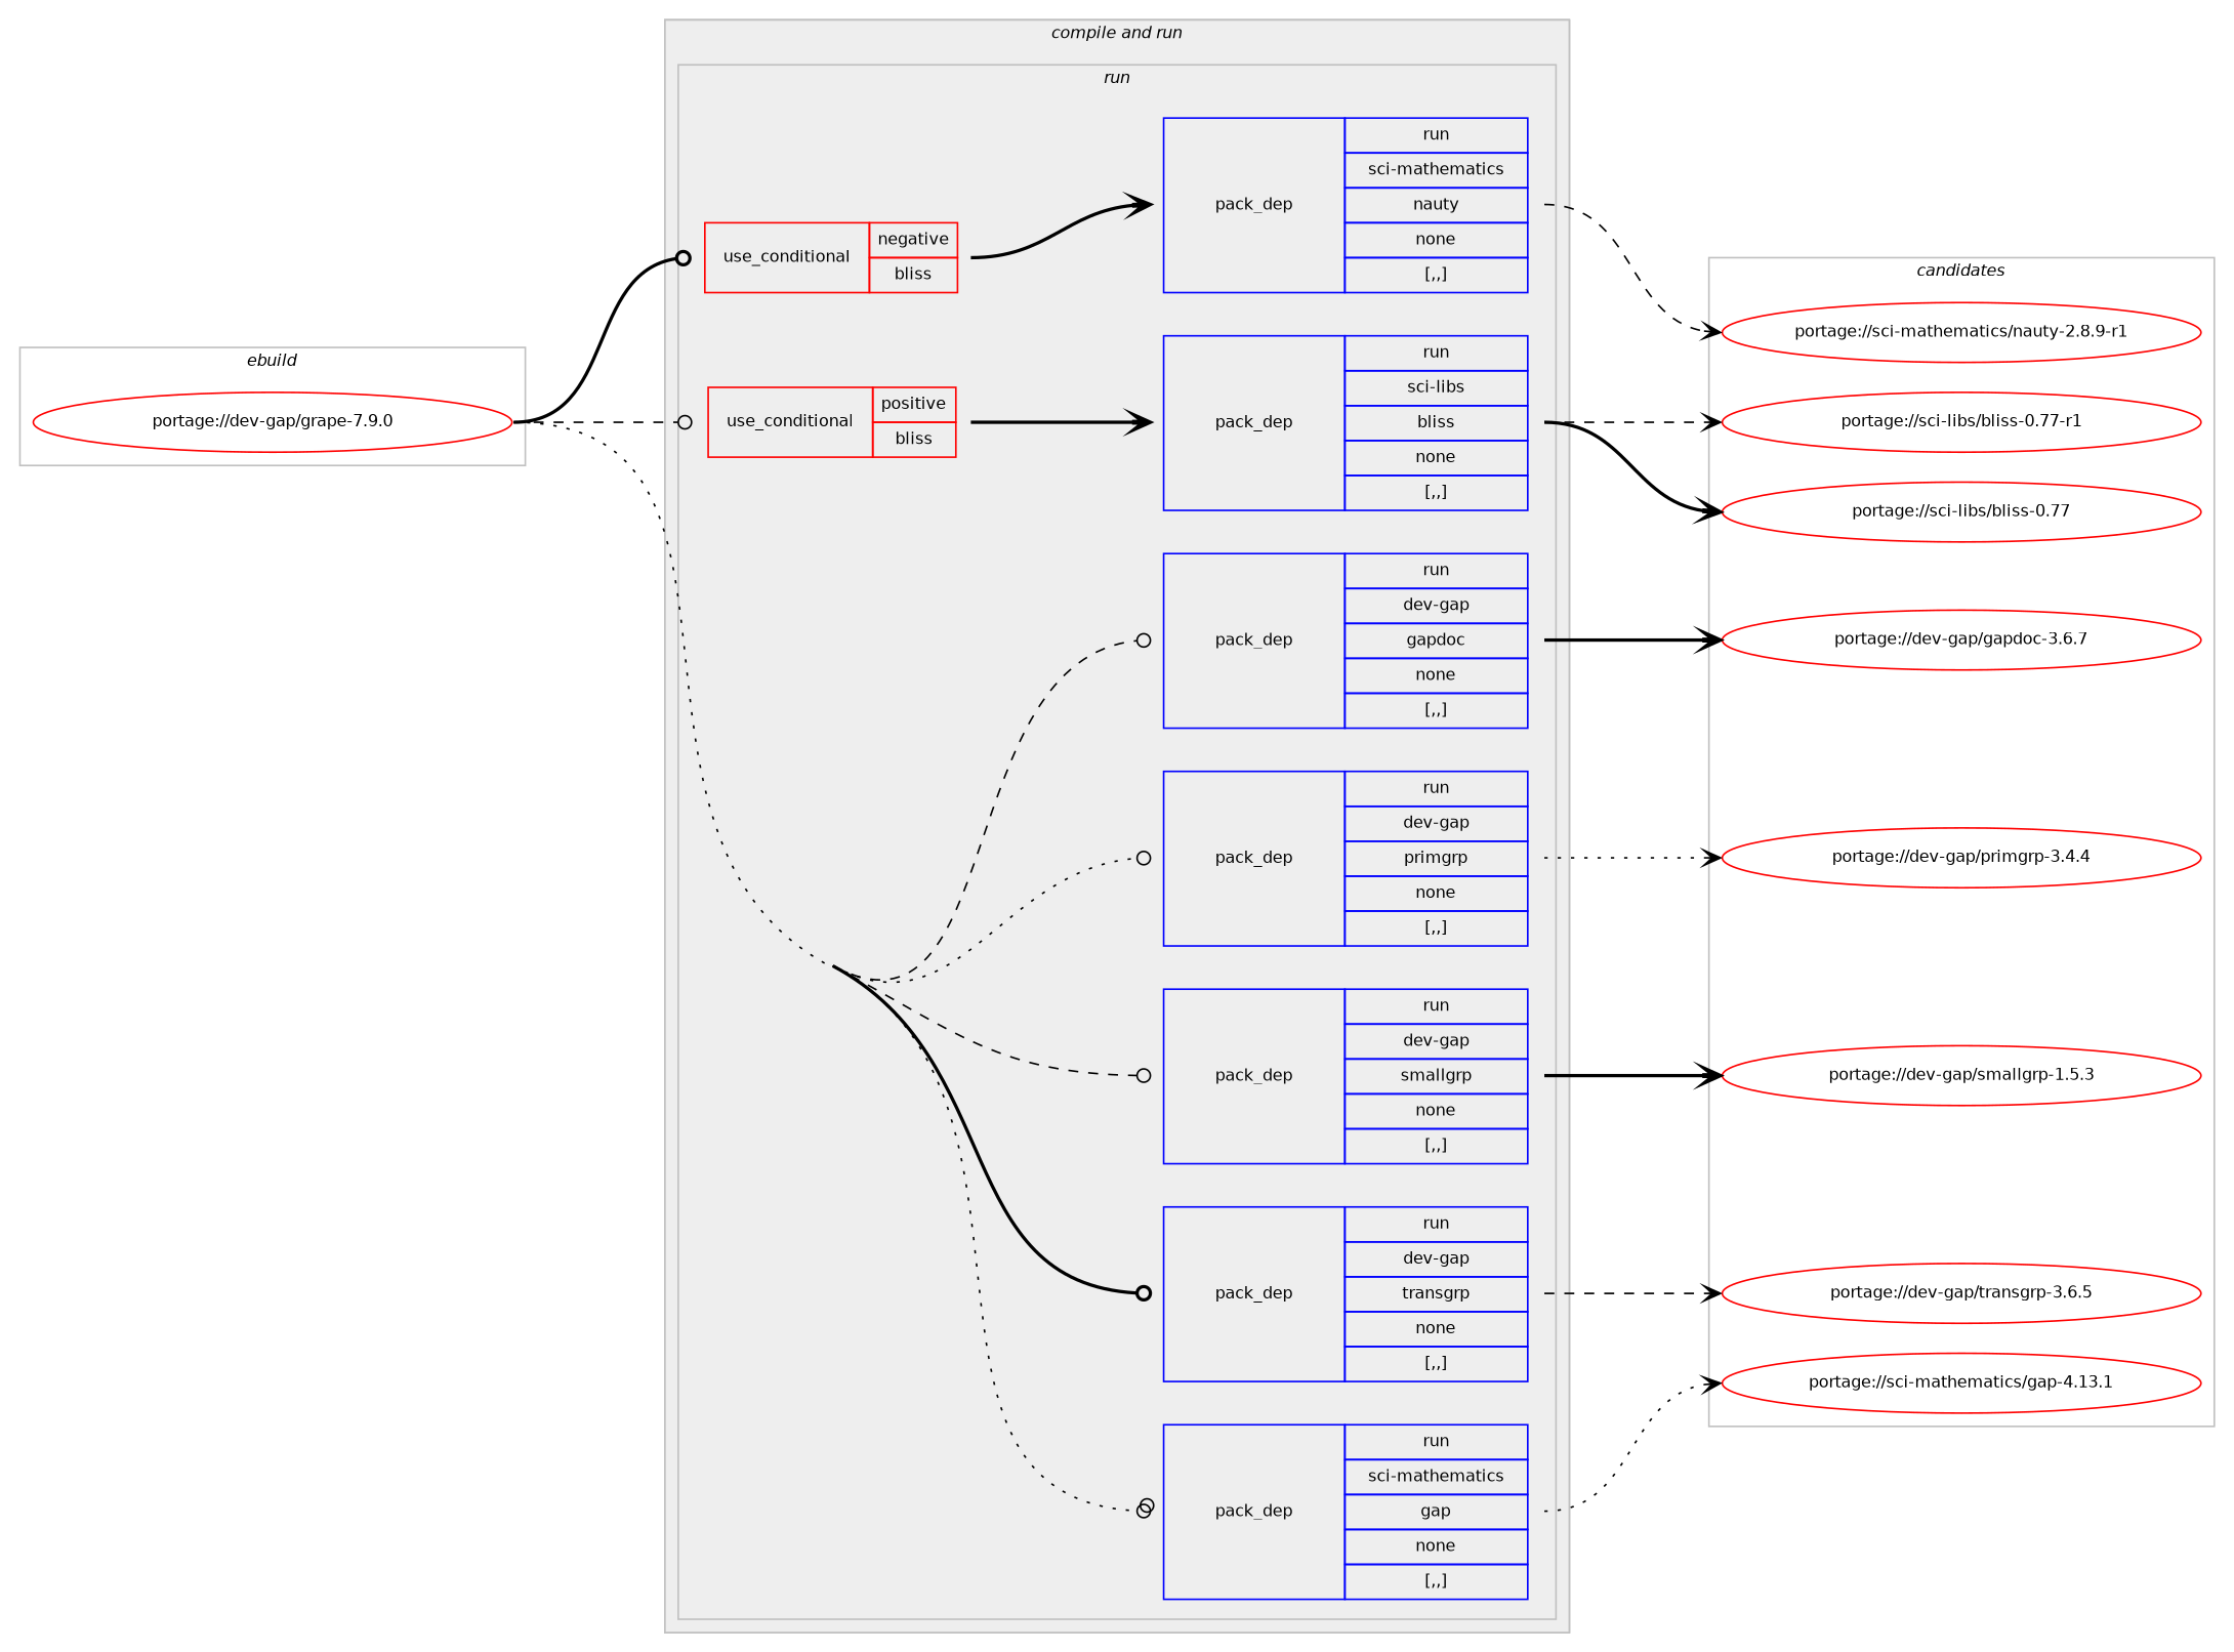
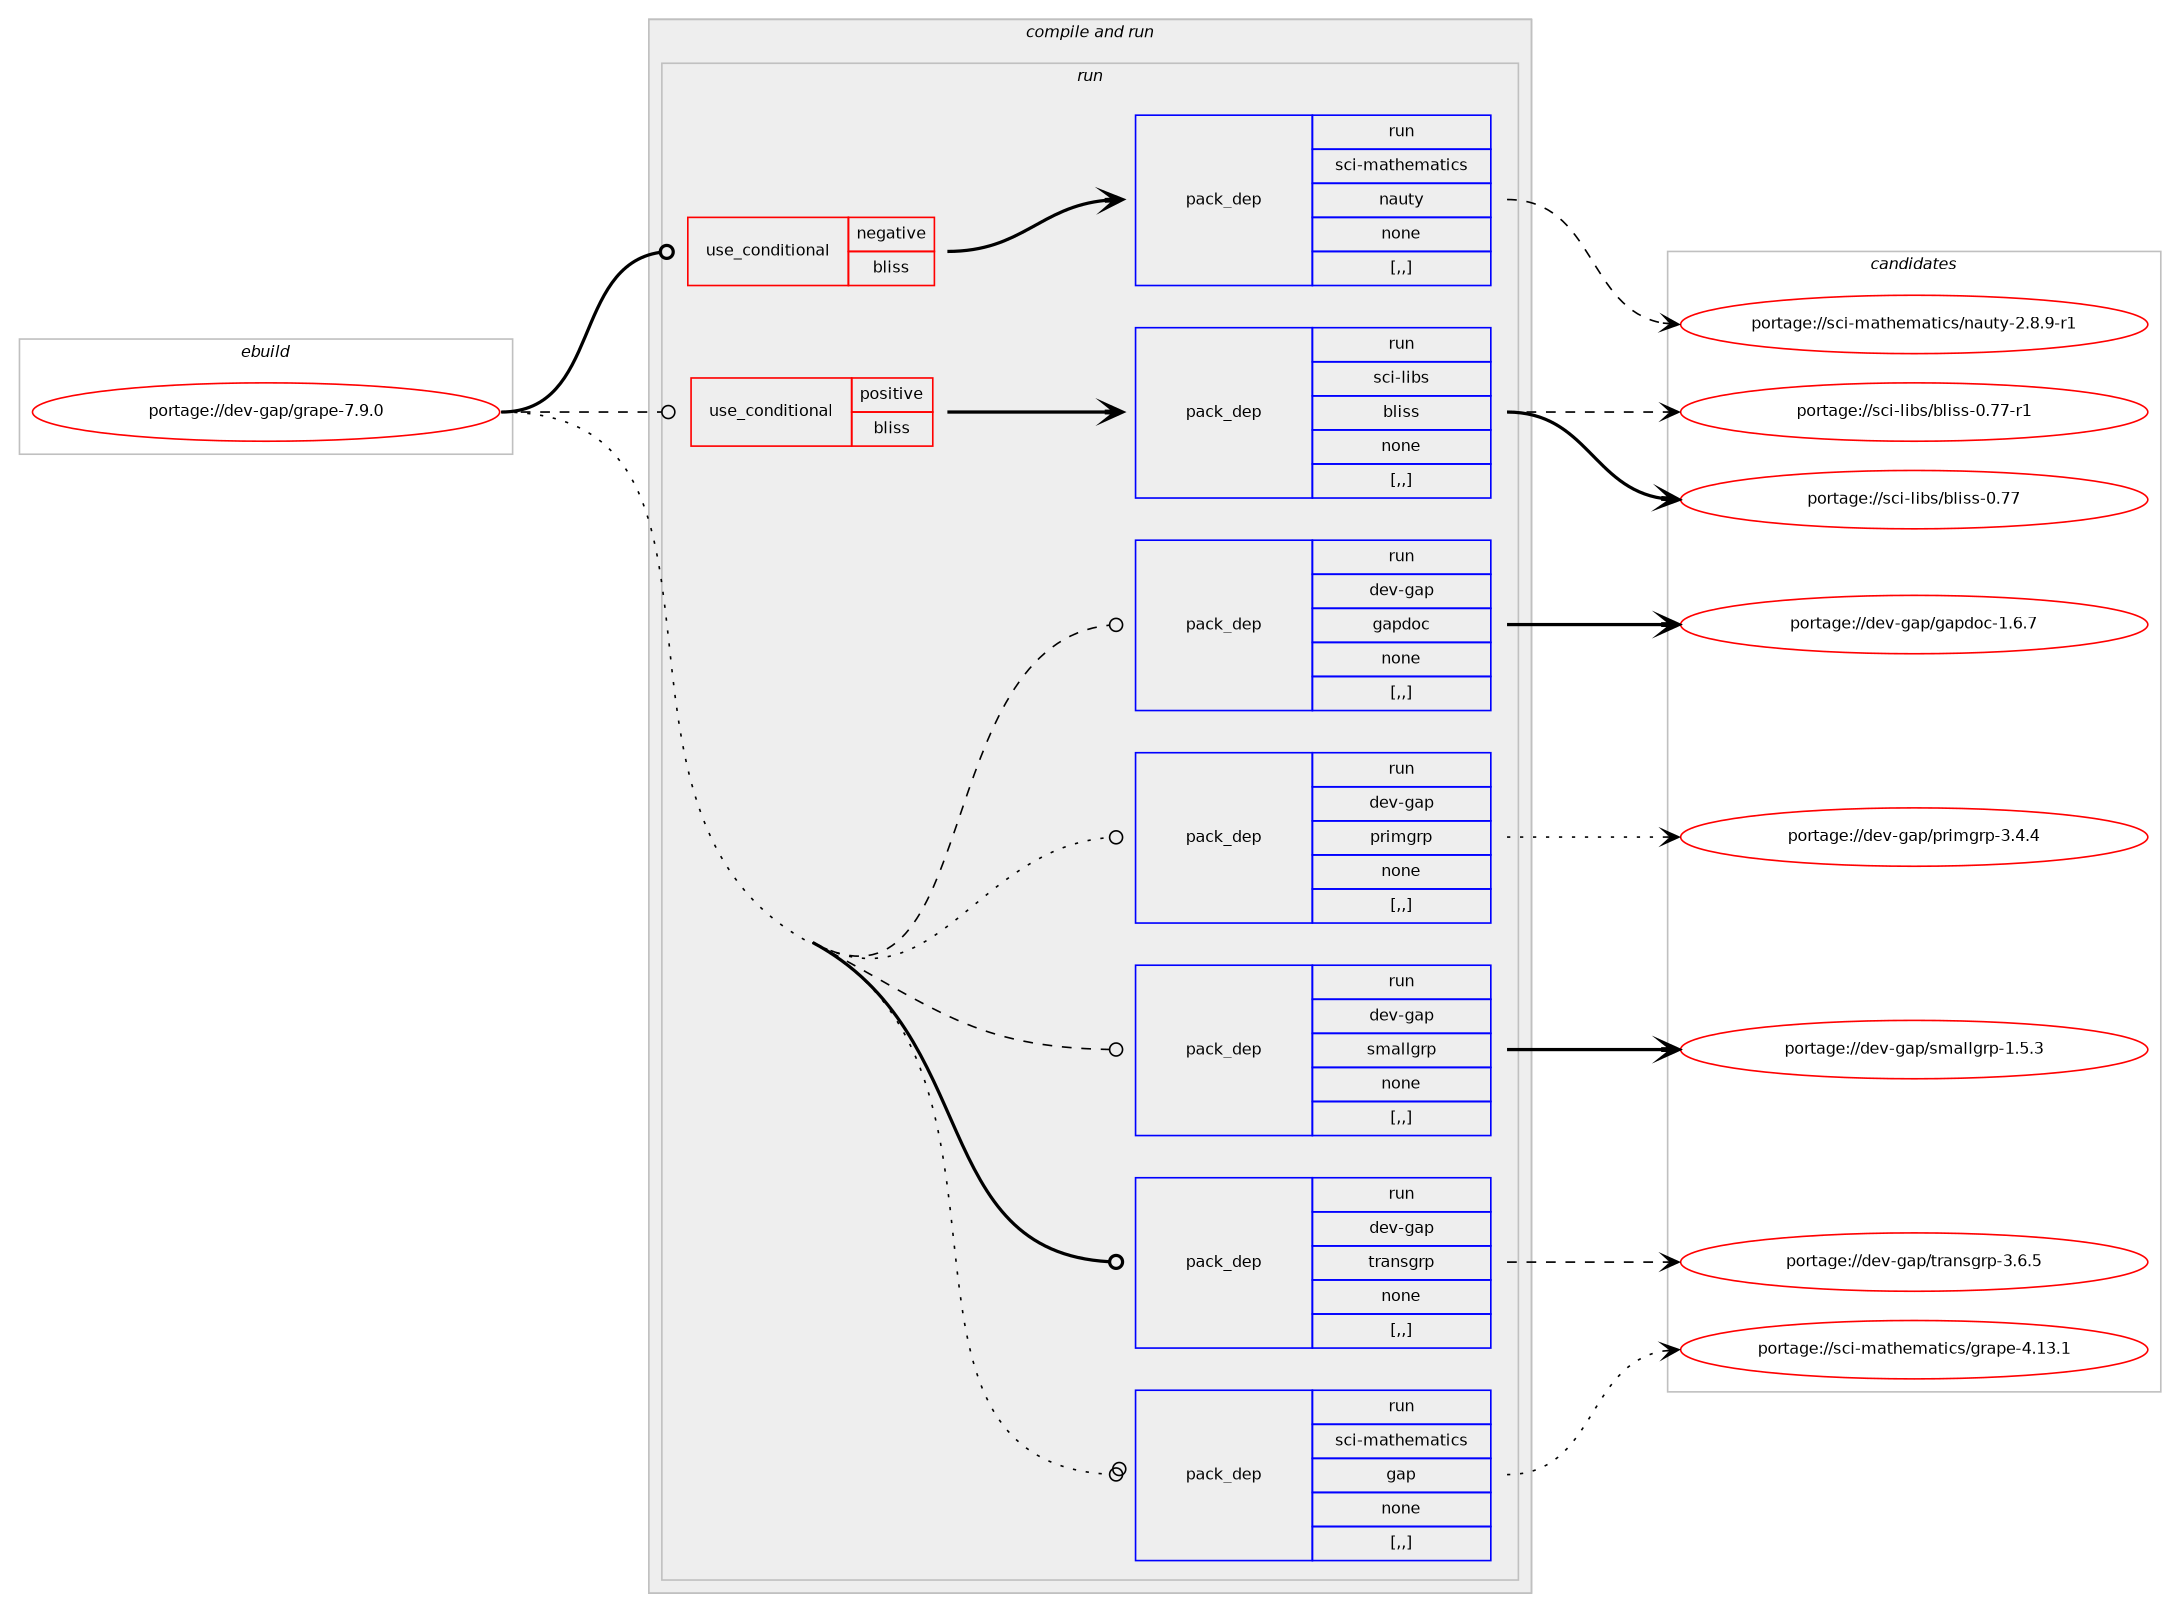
  digraph {
    compound=true
    concentrate=true
    fontname=Helvetica
    fontsize=10
    newrank=true
    rankdir=LR
    ranksep=1.5
    node [color=red fontname=Helvetica fontsize=10]
    edge [arrowhead=vee headport=w style=bold tailport=e weight=20]
    n1 [label="portage://dev-gap/grape-7.9.0" width=4]
    n2 [color=blue label=<<TABLE BORDER="0" CELLBORDER="1" CELLSPACING="0" CELLPADDING="4" WIDTH="220"><TR><TD ROWSPAN="6" CELLPADDING="30">pack_dep</TD></TR><TR><TD WIDTH="110">run</TD></TR><TR><TD>sci-mathematics</TD></TR><TR><TD>nauty</TD></TR><TR><TD>none</TD></TR><TR><TD>[,,]</TD></TR></TABLE>> shape=none]
    n3 [label=<<TABLE BORDER="0" CELLBORDER="1" CELLSPACING="0" CELLPADDING="4"><TR><TD ROWSPAN="3" CELLPADDING="10">use_conditional</TD></TR><TR><TD>negative</TD></TR><TR><TD>bliss</TD></TR></TABLE>> shape=none]
    n4 [color=blue label=<<TABLE BORDER="0" CELLBORDER="1" CELLSPACING="0" CELLPADDING="4" WIDTH="220"><TR><TD ROWSPAN="6" CELLPADDING="30">pack_dep</TD></TR><TR><TD WIDTH="110">run</TD></TR><TR><TD>sci-libs</TD></TR><TR><TD>bliss</TD></TR><TR><TD>none</TD></TR><TR><TD>[,,]</TD></TR></TABLE>> shape=none]
    n5 [label=<<TABLE BORDER="0" CELLBORDER="1" CELLSPACING="0" CELLPADDING="4"><TR><TD ROWSPAN="3" CELLPADDING="10">use_conditional</TD></TR><TR><TD>positive</TD></TR><TR><TD>bliss</TD></TR></TABLE>> shape=none]
    n6 [color=blue label=<<TABLE BORDER="0" CELLBORDER="1" CELLSPACING="0" CELLPADDING="4" WIDTH="220"><TR><TD ROWSPAN="6" CELLPADDING="30">pack_dep</TD></TR><TR><TD WIDTH="110">run</TD></TR><TR><TD>dev-gap</TD></TR><TR><TD>gapdoc</TD></TR><TR><TD>none</TD></TR><TR><TD>[,,]</TD></TR></TABLE>> shape=none]
    n7 [color=blue label=<<TABLE BORDER="0" CELLBORDER="1" CELLSPACING="0" CELLPADDING="4" WIDTH="220"><TR><TD ROWSPAN="6" CELLPADDING="30">pack_dep</TD></TR><TR><TD WIDTH="110">run</TD></TR><TR><TD>dev-gap</TD></TR><TR><TD>primgrp</TD></TR><TR><TD>none</TD></TR><TR><TD>[,,]</TD></TR></TABLE>> shape=none]
    n8 [color=blue label=<<TABLE BORDER="0" CELLBORDER="1" CELLSPACING="0" CELLPADDING="4" WIDTH="220"><TR><TD ROWSPAN="6" CELLPADDING="30">pack_dep</TD></TR><TR><TD WIDTH="110">run</TD></TR><TR><TD>dev-gap</TD></TR><TR><TD>smallgrp</TD></TR><TR><TD>none</TD></TR><TR><TD>[,,]</TD></TR></TABLE>> shape=none]
    n9 [color=blue label=<<TABLE BORDER="0" CELLBORDER="1" CELLSPACING="0" CELLPADDING="4" WIDTH="220"><TR><TD ROWSPAN="6" CELLPADDING="30">pack_dep</TD></TR><TR><TD WIDTH="110">run</TD></TR><TR><TD>dev-gap</TD></TR><TR><TD>transgrp</TD></TR><TR><TD>none</TD></TR><TR><TD>[,,]</TD></TR></TABLE>> shape=none]
    n10 [color=blue label=<<TABLE BORDER="0" CELLBORDER="1" CELLSPACING="0" CELLPADDING="4" WIDTH="220"><TR><TD ROWSPAN="6" CELLPADDING="30">pack_dep</TD></TR><TR><TD WIDTH="110">run</TD></TR><TR><TD>sci-mathematics</TD></TR><TR><TD>gap</TD></TR><TR><TD>none</TD></TR><TR><TD>[,,]</TD></TR></TABLE>> shape=none]
    n11 [label="portage://sci-mathematics/nauty-2.8.9-r1" width=4]
    n12 [label="portage://sci-libs/bliss-0.77-r1" width=4]
    n13 [label="portage://sci-libs/bliss-0.77" width=4]
-   n14 [label="portage://dev-gap/gapdoc-3.6.7" width=4]
+   n14 [label="portage://dev-gap/gapdoc-1.6.7" width=4]
    n15 [label="portage://dev-gap/primgrp-3.4.4" width=4]
    n16 [label="portage://dev-gap/smallgrp-1.5.3" width=4]
    n17 [label="portage://dev-gap/transgrp-3.6.5" width=4]
-   n18 [label="portage://sci-mathematics/gap-4.13.1" width=4]
+   n18 [label="portage://sci-mathematics/grape-4.13.1" width=4]
    subgraph cluster_1 {
      color=gray
      label=<<i>ebuild</i>>
      n1
    }
    subgraph cluster_2 {
      color=gray
      label=<<i>dependencies</i>>
      subgraph cluster_3 {
        color=gray
        fillcolor="#eeeeee"
        label=<<i>compile</i>>
        style=filled
      }
      subgraph cluster_4 {
        color=gray
        fillcolor="#eeeeee"
        label=<<i>compile and run</i>>
        style=filled
      }
      subgraph cluster_5 {
        color=gray
        fillcolor="#eeeeee"
        label=<<i>run</i>>
        style=filled
        subgraph sub_6 {
          color=gray
          fillcolor="#eeeeee"
          label=<<i>run</i>>
          style=filled
          n3
          subgraph sub_7 {
            color=gray
            fillcolor="#eeeeee"
            label=<<i>run</i>>
            style=filled
            n2
          }
        }
        subgraph sub_8 {
          color=gray
          fillcolor="#eeeeee"
          label=<<i>run</i>>
          style=filled
          n5
          subgraph sub_9 {
            color=gray
            fillcolor="#eeeeee"
            label=<<i>run</i>>
            style=filled
            n4
          }
        }
        subgraph sub_10 {
          color=gray
          fillcolor="#eeeeee"
          label=<<i>run</i>>
          style=filled
          n6
        }
        subgraph sub_11 {
          color=gray
          fillcolor="#eeeeee"
          label=<<i>run</i>>
          style=filled
          n7
        }
        subgraph sub_12 {
          color=gray
          fillcolor="#eeeeee"
          label=<<i>run</i>>
          style=filled
          n8
        }
        subgraph sub_13 {
          color=gray
          fillcolor="#eeeeee"
          label=<<i>run</i>>
          style=filled
          n9
        }
        subgraph sub_14 {
          color=gray
          fillcolor="#eeeeee"
          label=<<i>run</i>>
          style=filled
          n10
        }
      }
    }
    subgraph cluster_15 {
      color=gray
      label=<<i>candidates</i>>
      rank=same
      subgraph sub_16 {
        color=black
        label=<<i>candidates</i>>
        nodesep=1
        rank=same
        n11
      }
      subgraph sub_17 {
        color=black
        label=<<i>candidates</i>>
        nodesep=1
        rank=same
        n12
        n13
      }
      subgraph sub_18 {
        color=black
        label=<<i>candidates</i>>
        nodesep=1
        rank=same
        n14
      }
      subgraph sub_19 {
        color=black
        label=<<i>candidates</i>>
        nodesep=1
        rank=same
        n15
      }
      subgraph sub_20 {
        color=black
        label=<<i>candidates</i>>
        nodesep=1
        rank=same
        n16
      }
      subgraph sub_21 {
        color=black
        label=<<i>candidates</i>>
        nodesep=1
        rank=same
        n17
      }
      subgraph sub_22 {
        color=black
        label=<<i>candidates</i>>
        nodesep=1
        rank=same
        n18
      }
    }
    n1 -> n3 [arrowhead=odot]
    n1 -> n5 [arrowhead=odot style=dashed]
    n1 -> n6 [arrowhead=odot style=dashed]
    n1 -> n7 [arrowhead=odot style=dotted]
    n1 -> n8 [arrowhead=odot style=dashed]
    n1 -> n9 [arrowhead=odot]
    n1 -> n10 [arrowhead=odot style=dotted]
    n2 -> n11 [style=dashed weight=100]
    n3 -> n2
    n4 -> n12 [style=dashed weight=100]
    n4 -> n13 [weight=100]
    n5 -> n4
    n6 -> n14 [weight=100]
    n7 -> n15 [style=dotted weight=100]
    n8 -> n16 [weight=100]
    n9 -> n17 [style=dashed weight=100]
    n10 -> n18 [style=dotted weight=100]
  }
